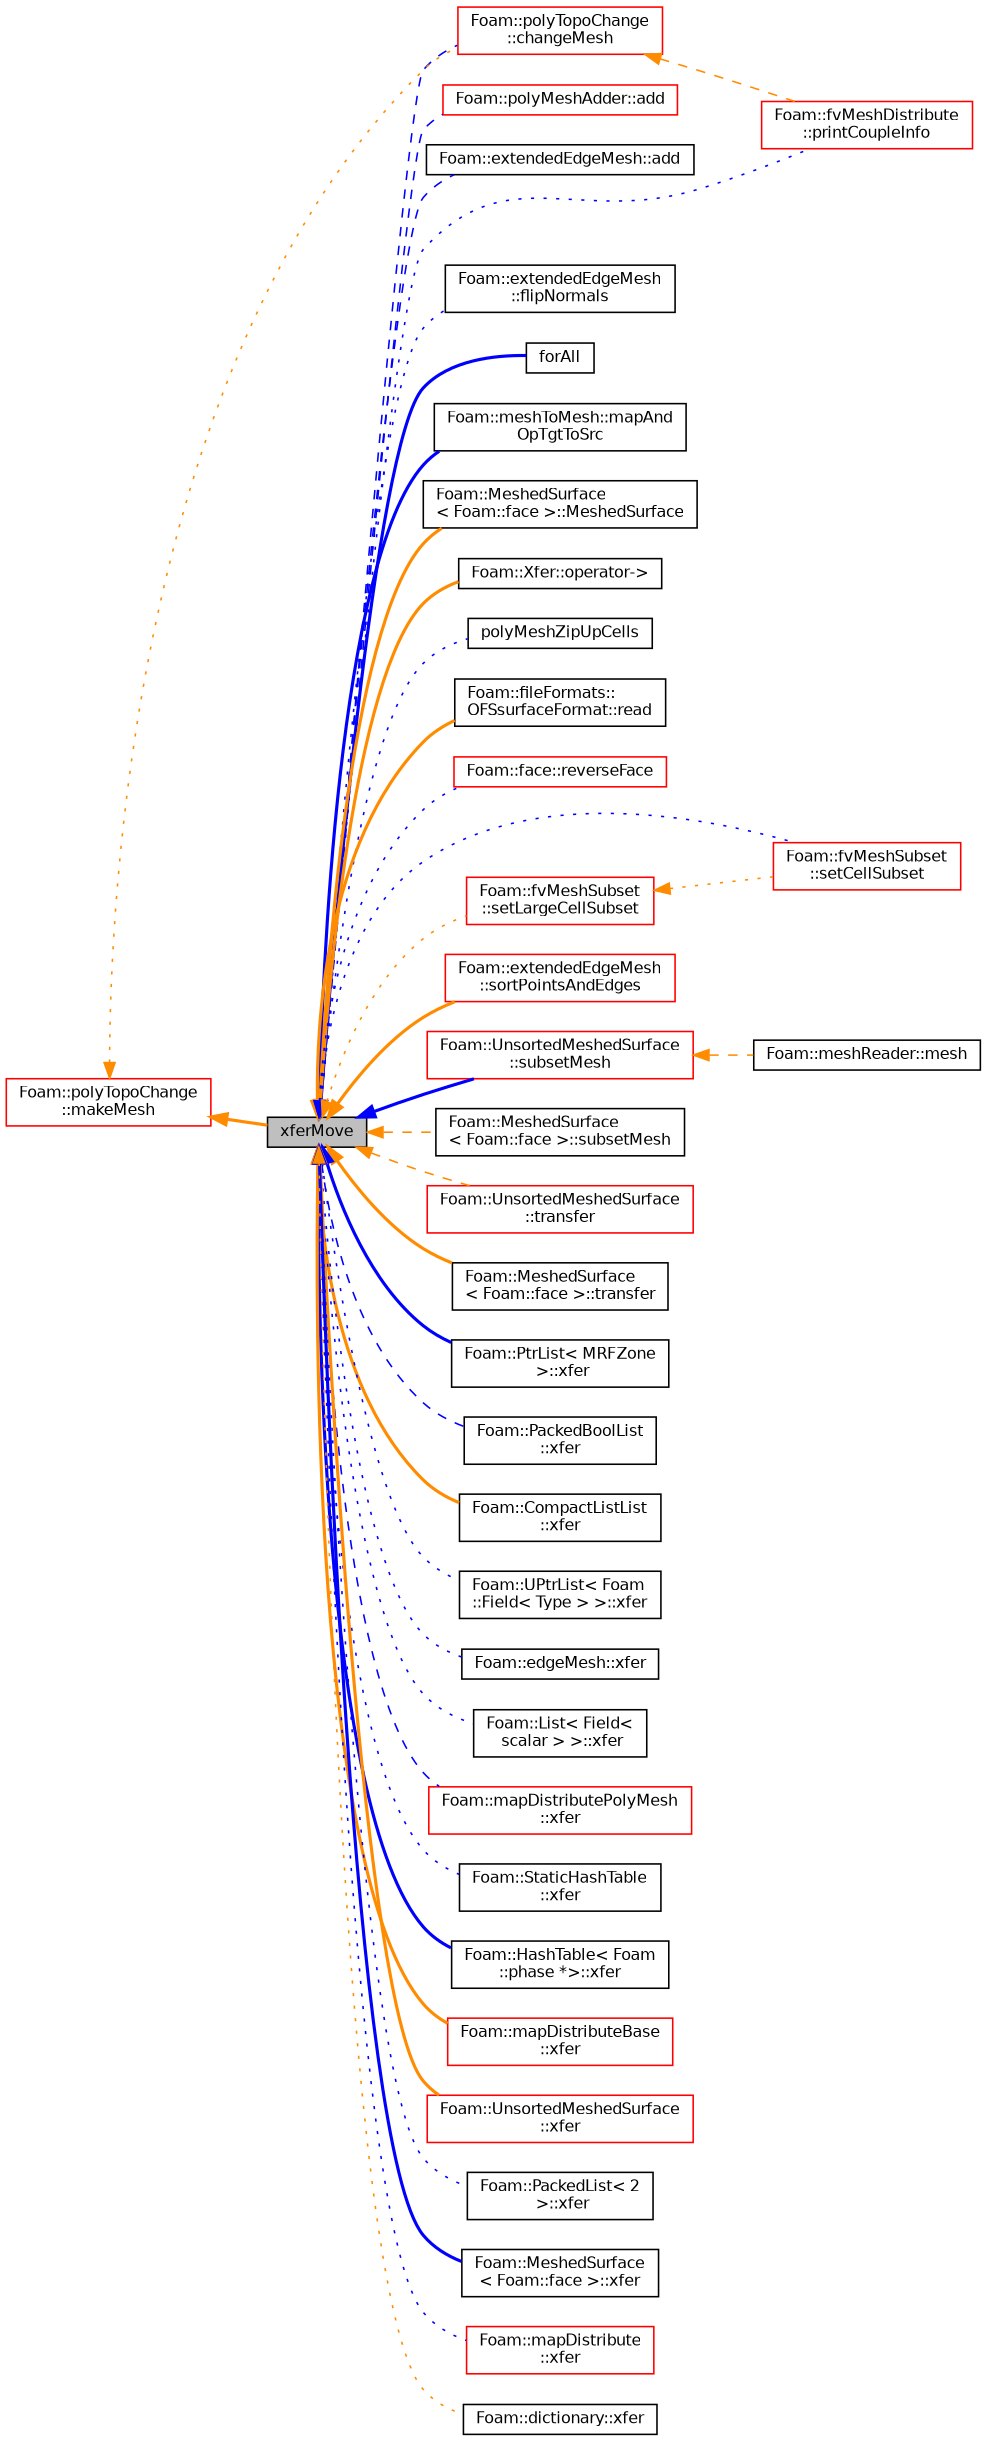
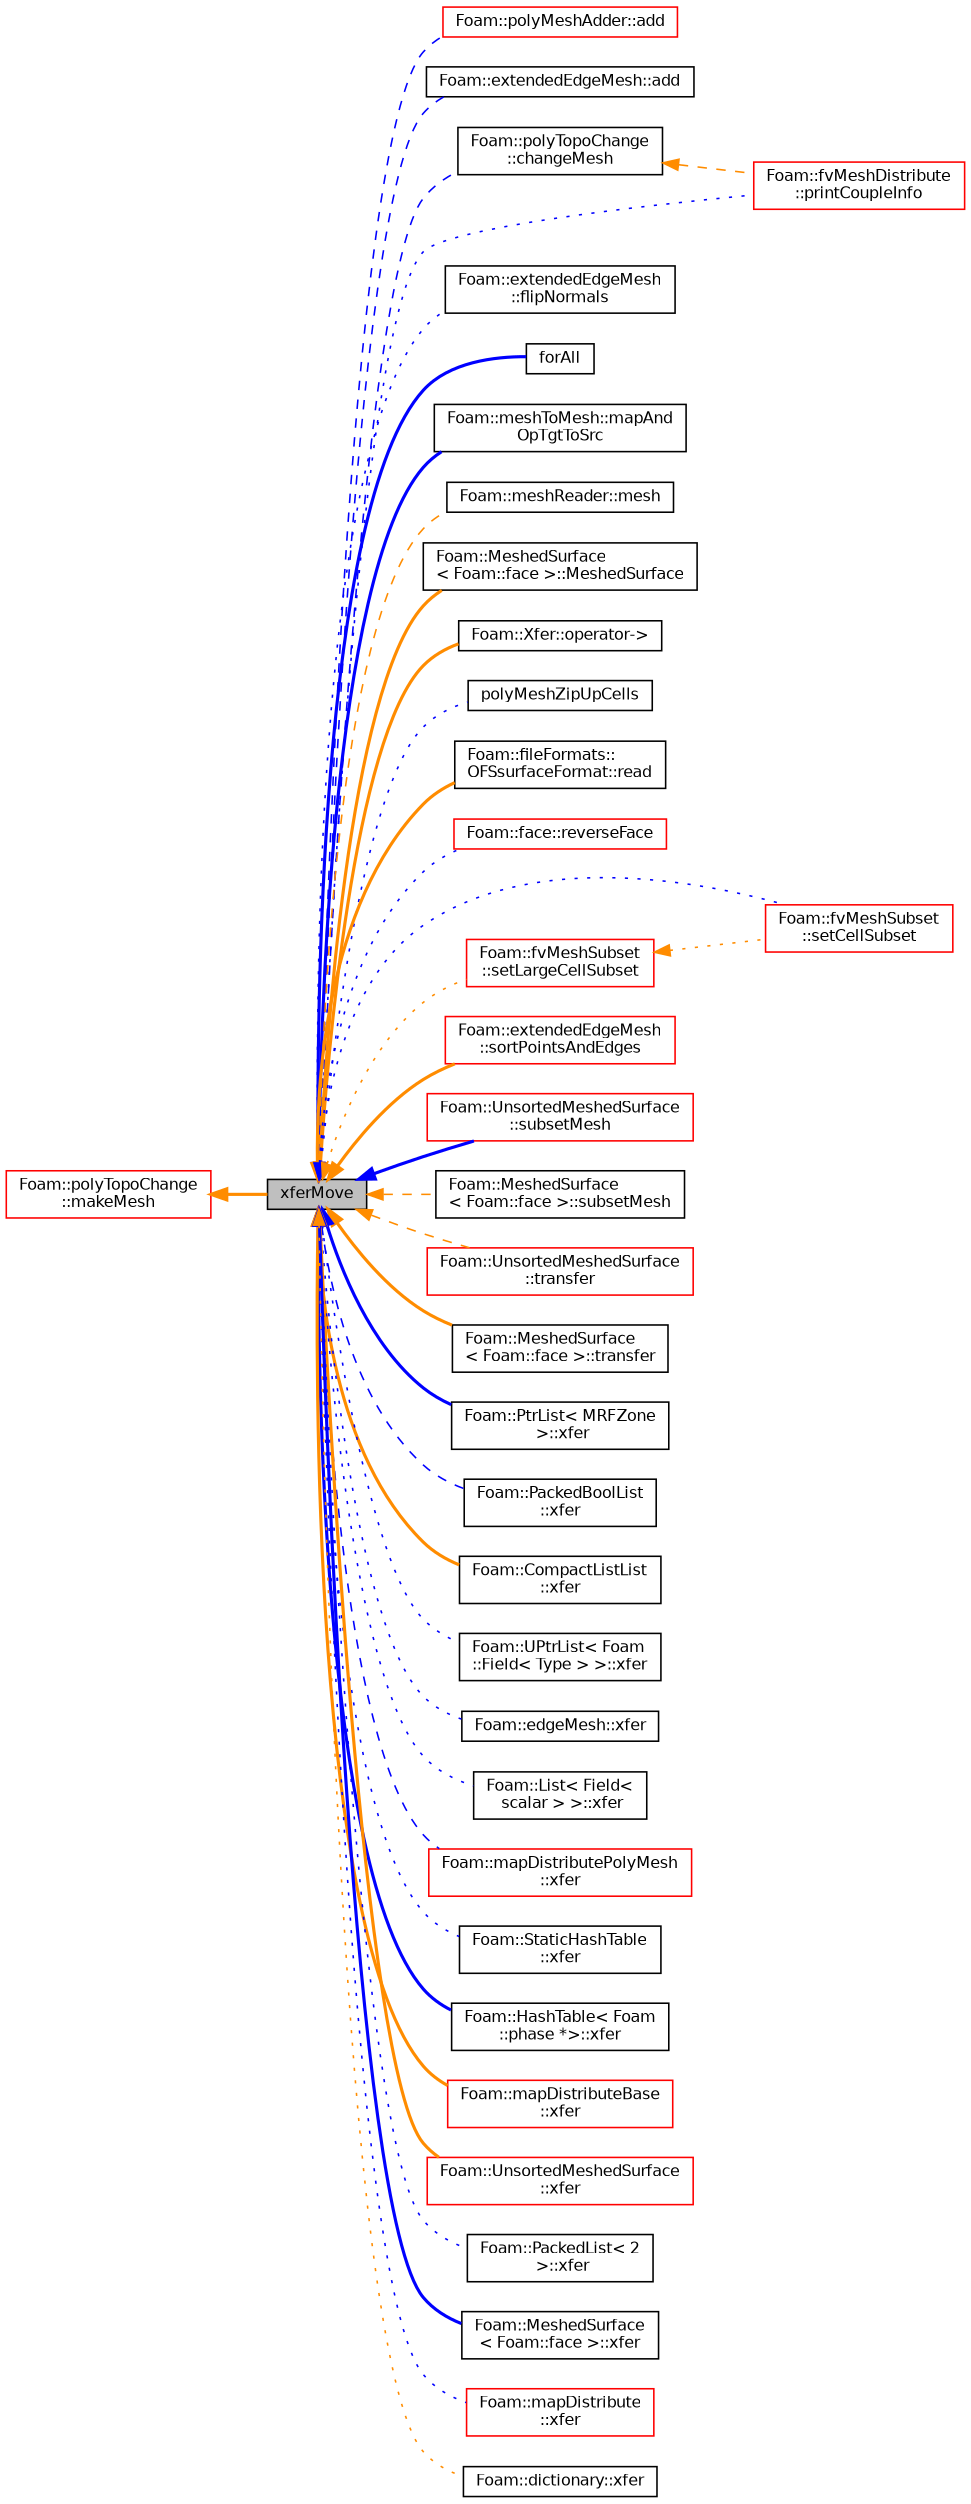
  digraph {
    rankdir=LR
    node [color=black fontname=Helvetica fontsize=10 shape=record]
    edge [color=blue dir=back fontname=Helvetica fontsize=10 labelfontname=Helvetica labelfontsize=10 style=dotted]
    n1 [fillcolor=grey75 fontcolor=black height=0.2 label=xferMove style=filled width=0.4]
    n2 [color=red height=0.2 label="Foam::polyMeshAdder::add" width=0.4]
    n3 [height=0.2 label="Foam::extendedEdgeMesh::add" width=0.4]
-   n4 [color=red height=0.2 label="Foam::polyTopoChange\l::changeMesh" width=0.4]
+   n4 [height=0.2 label="Foam::polyTopoChange\l::changeMesh" width=0.4]
    n5 [color=red height=0.2 label="Foam::fvMeshDistribute\l::printCoupleInfo" width=0.4]
    n6 [height=0.2 label="Foam::extendedEdgeMesh\l::flipNormals" width=0.4]
    n7 [height=0.2 label=forAll width=0.4]
    n8 [height=0.2 label="Foam::meshToMesh::mapAnd\lOpTgtToSrc" width=0.4]
    n9 [height=0.2 label="Foam::meshReader::mesh" width=0.4]
    n10 [height=0.2 label="Foam::MeshedSurface\l\< Foam::face \>::MeshedSurface" width=0.4]
    n11 [height=0.2 label="Foam::Xfer::operator-\>" width=0.4]
    n12 [height=0.2 label=polyMeshZipUpCells width=0.4]
    n13 [height=0.2 label="Foam::fileFormats::\lOFSsurfaceFormat::read" width=0.4]
    n14 [color=red height=0.2 label="Foam::face::reverseFace" width=0.4]
    n15 [color=red height=0.2 label="Foam::fvMeshSubset\l::setCellSubset" width=0.4]
    n16 [color=red height=0.2 label="Foam::fvMeshSubset\l::setLargeCellSubset" width=0.4]
    n17 [color=red height=0.2 label="Foam::extendedEdgeMesh\l::sortPointsAndEdges" width=0.4]
    n18 [color=red height=0.2 label="Foam::UnsortedMeshedSurface\l::subsetMesh" width=0.4]
    n19 [height=0.2 label="Foam::MeshedSurface\l\< Foam::face \>::subsetMesh" width=0.4]
    n20 [color=red height=0.2 label="Foam::UnsortedMeshedSurface\l::transfer" width=0.4]
    n21 [height=0.2 label="Foam::MeshedSurface\l\< Foam::face \>::transfer" width=0.4]
    n22 [height=0.2 label="Foam::PtrList\< MRFZone\l \>::xfer" width=0.4]
    n23 [height=0.2 label="Foam::PackedBoolList\l::xfer" width=0.4]
    n24 [height=0.2 label="Foam::CompactListList\l::xfer" width=0.4]
    n25 [height=0.2 label="Foam::UPtrList\< Foam\l::Field\< Type \> \>::xfer" width=0.4]
    n26 [height=0.2 label="Foam::edgeMesh::xfer" width=0.4]
    n27 [height=0.2 label="Foam::List\< Field\<\l scalar \> \>::xfer" width=0.4]
    n28 [color=red height=0.2 label="Foam::mapDistributePolyMesh\l::xfer" width=0.4]
    n29 [height=0.2 label="Foam::StaticHashTable\l::xfer" width=0.4]
    n30 [height=0.2 label="Foam::HashTable\< Foam\l::phase *\>::xfer" width=0.4]
    n31 [color=red height=0.2 label="Foam::mapDistributeBase\l::xfer" width=0.4]
    n32 [color=red height=0.2 label="Foam::UnsortedMeshedSurface\l::xfer" width=0.4]
    n33 [height=0.2 label="Foam::PackedList\< 2\l \>::xfer" width=0.4]
    n34 [height=0.2 label="Foam::MeshedSurface\l\< Foam::face \>::xfer" width=0.4]
    n35 [color=red height=0.2 label="Foam::mapDistribute\l::xfer" width=0.4]
    n36 [height=0.2 label="Foam::dictionary::xfer" width=0.4]
    n37 [color=red height=0.2 label="Foam::polyTopoChange\l::makeMesh" width=0.4]
    n1 -> n2 [style=dashed]
    n1 -> n3 [style=dashed]
    n1 -> n4 [style=dashed]
    n1 -> n5
    n1 -> n6
    n1 -> n7 [style=bold]
    n1 -> n8 [style=bold]
-   n18 -> n9 [color=darkorange style=dashed]
+   n1 -> n9 [color=darkorange style=dashed]
    n1 -> n10 [color=darkorange style=bold]
    n1 -> n11 [color=darkorange style=bold]
    n1 -> n12
    n1 -> n13 [color=darkorange style=bold]
    n1 -> n14
    n1 -> n15
    n1 -> n16 [color=darkorange]
    n1 -> n17 [color=darkorange style=bold]
    n1 -> n18 [style=bold]
    n1 -> n19 [color=darkorange style=dashed]
    n1 -> n20 [color=darkorange style=dashed]
    n1 -> n21 [color=darkorange style=bold]
    n1 -> n22 [style=bold]
    n1 -> n23 [style=dashed]
    n1 -> n24 [color=darkorange style=bold]
    n1 -> n25
    n1 -> n26
    n1 -> n27
    n1 -> n28 [style=dashed]
    n1 -> n29
    n1 -> n30 [style=bold]
    n1 -> n31 [color=darkorange style=bold]
    n1 -> n32 [color=darkorange style=bold]
    n1 -> n33
    n1 -> n34 [style=bold]
    n1 -> n35
    n1 -> n36 [color=darkorange]
    n4 -> n5 [color=darkorange style=dashed]
    n16 -> n15 [color=darkorange]
    n37 -> n1 [color=darkorange style=bold]
-   n37 -> n4 [color=darkorange]
  }
